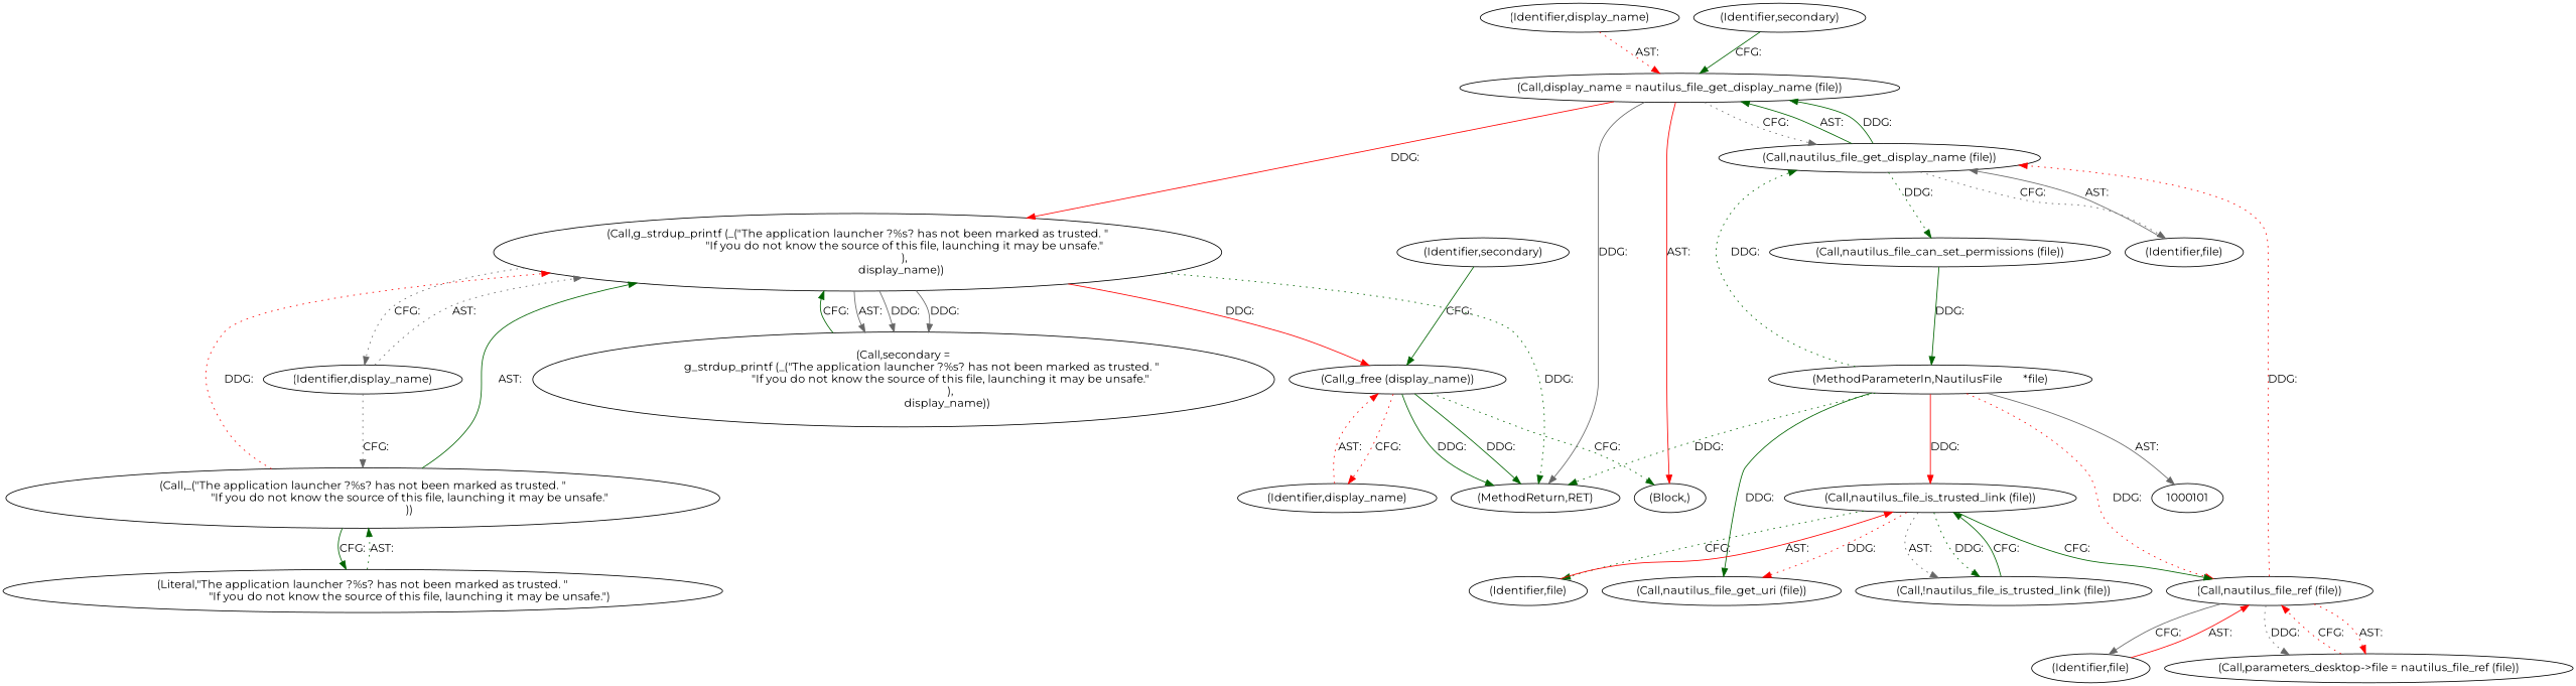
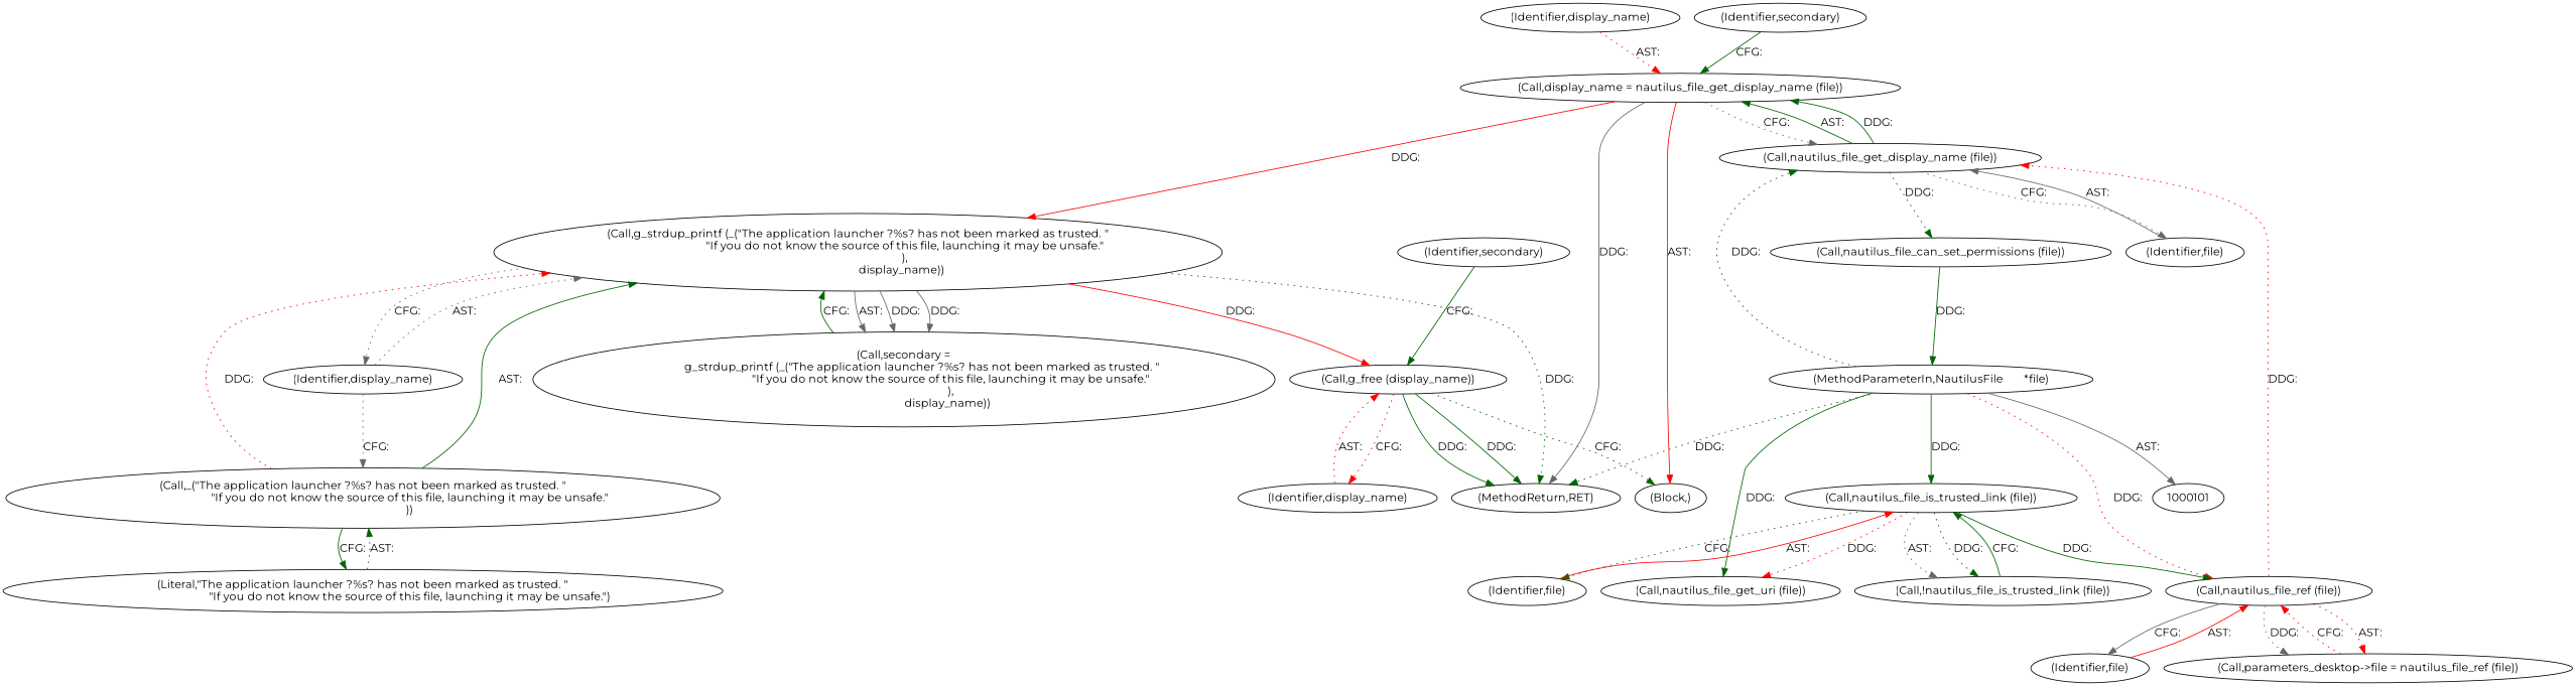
  digraph {
    fontname=Montserrat
    node [fontname=Montserrat]
    edge [color=darkgreen fontname=Montserrat style=solid]
    n1 [label="(Call,g_free (display_name))"]
    n2 [label="(MethodReturn,RET)"]
    n3 [label="(Identifier,display_name)"]
    n4 [label="(Block,)"]
    n5 [label="(Call,g_strdup_printf (_(\"The application launcher ?%s? has not been marked as trusted. \"\n                               \"If you do not know the source of this file, launching it may be unsafe.\"\n                               ),\n                             display_name))"]
    n6 [label="(Call,secondary =\n            g_strdup_printf (_(\"The application launcher ?%s? has not been marked as trusted. \"\n                               \"If you do not know the source of this file, launching it may be unsafe.\"\n                               ),\n                             display_name))"]
    n7 [label="(Identifier,display_name)"]
    n8 [label="(Call,_(\"The application launcher ?%s? has not been marked as trusted. \"\n                               \"If you do not know the source of this file, launching it may be unsafe.\"\n                               ))"]
    n9 [label="(Literal,\"The application launcher ?%s? has not been marked as trusted. \"\n                               \"If you do not know the source of this file, launching it may be unsafe.\")"]
    n10 [label="(Call,display_name = nautilus_file_get_display_name (file))"]
    n11 [label="(Call,nautilus_file_get_display_name (file))"]
    n12 [label="(Identifier,file)"]
    n13 [label="(Call,nautilus_file_can_set_permissions (file))"]
    n14 [label="(MethodParameterIn,NautilusFile       *file)"]
    n15 [label="(Call,nautilus_file_ref (file))"]
    n16 [label="(Identifier,file)"]
    n17 [label="(Call,parameters_desktop->file = nautilus_file_ref (file))"]
    n18 [label="(Call,nautilus_file_is_trusted_link (file))"]
    n19 [label="(Call,nautilus_file_get_uri (file))"]
    n20 [label="(Identifier,file)"]
    n21 [label="(Call,!nautilus_file_is_trusted_link (file))"]
    1000101
    n23 [label="(Identifier,display_name)"]
    n24 [label="(Identifier,secondary)"]
    n25 [label="(Identifier,secondary)"]
    n1 -> n2 [label="DDG: "]
    n1 -> n2 [label="DDG: "]
    n1 -> n3 [color=red label="CFG: " style=dotted]
    n1 -> n4 [label="CFG: " style=dotted]
    n3 -> n1 [color=red label="AST: " style=dotted]
    n5 -> n1 [color=red label="DDG: "]
    n5 -> n2 [label="DDG: " style=dotted]
    n5 -> n6 [color=gray40 label="AST: "]
    n5 -> n6 [color=gray40 label="DDG: "]
    n5 -> n6 [color=gray40 label="DDG: "]
    n5 -> n7 [color=gray40 label="CFG: " style=dotted]
    n6 -> n5 [label="CFG: "]
    n7 -> n5 [color=gray40 label="AST: " style=dotted]
    n7 -> n8 [color=gray40 label="CFG: " style=dotted]
    n8 -> n5 [label="AST: "]
    n8 -> n5 [color=red label="DDG: " style=dotted]
    n8 -> n9 [label="CFG: "]
    n9 -> n8 [label="AST: " style=dotted]
    n10 -> n2 [color=gray40 label="DDG: "]
    n10 -> n4 [color=red label="AST: "]
    n10 -> n5 [color=red label="DDG: "]
    n10 -> n11 [color=gray40 label="CFG: " style=dotted]
    n11 -> n10 [label="AST: "]
    n11 -> n10 [label="DDG: "]
    n11 -> n12 [color=gray40 label="CFG: " style=dotted]
    n11 -> n13 [label="DDG: " style=dotted]
    n12 -> n11 [color=gray40 label="AST: "]
    n13 -> n14 [label="DDG: "]
    n14 -> n2 [label="DDG: " style=dotted]
    n14 -> n11 [label="DDG: " style=dotted]
    n14 -> n15 [color=red label="DDG: " style=dotted]
-   n14 -> n18 [color=red label="DDG: "]
+   n14 -> n18 [label="DDG: "]
    n14 -> n19 [label="DDG: "]
    n14 -> 1000101 [color=gray40 label="AST: "]
    n15 -> n11 [color=red label="DDG: " style=dotted]
    n15 -> n16 [color=gray40 label="CFG: "]
    n15 -> n17 [color=red label="AST: " style=dotted]
    n15 -> n17 [color=gray40 label="DDG: " style=dotted]
    n16 -> n15 [color=red label="AST: "]
    n17 -> n15 [color=red label="CFG: " style=dotted]
-   n18 -> n15 [label="CFG: "]
+   n18 -> n15 [label="DDG: "]
    n18 -> n19 [color=red label="DDG: " style=dotted]
    n18 -> n20 [label="CFG: " style=dotted]
    n18 -> n21 [color=gray40 label="AST: " style=dotted]
    n18 -> n21 [label="DDG: " style=dotted]
    n20 -> n18 [color=red label="AST: "]
    n21 -> n18 [label="CFG: "]
    n23 -> n10 [color=red label="AST: " style=dotted]
    n24 -> n10 [label="CFG: "]
    n25 -> n1 [label="CFG: "]
  }
